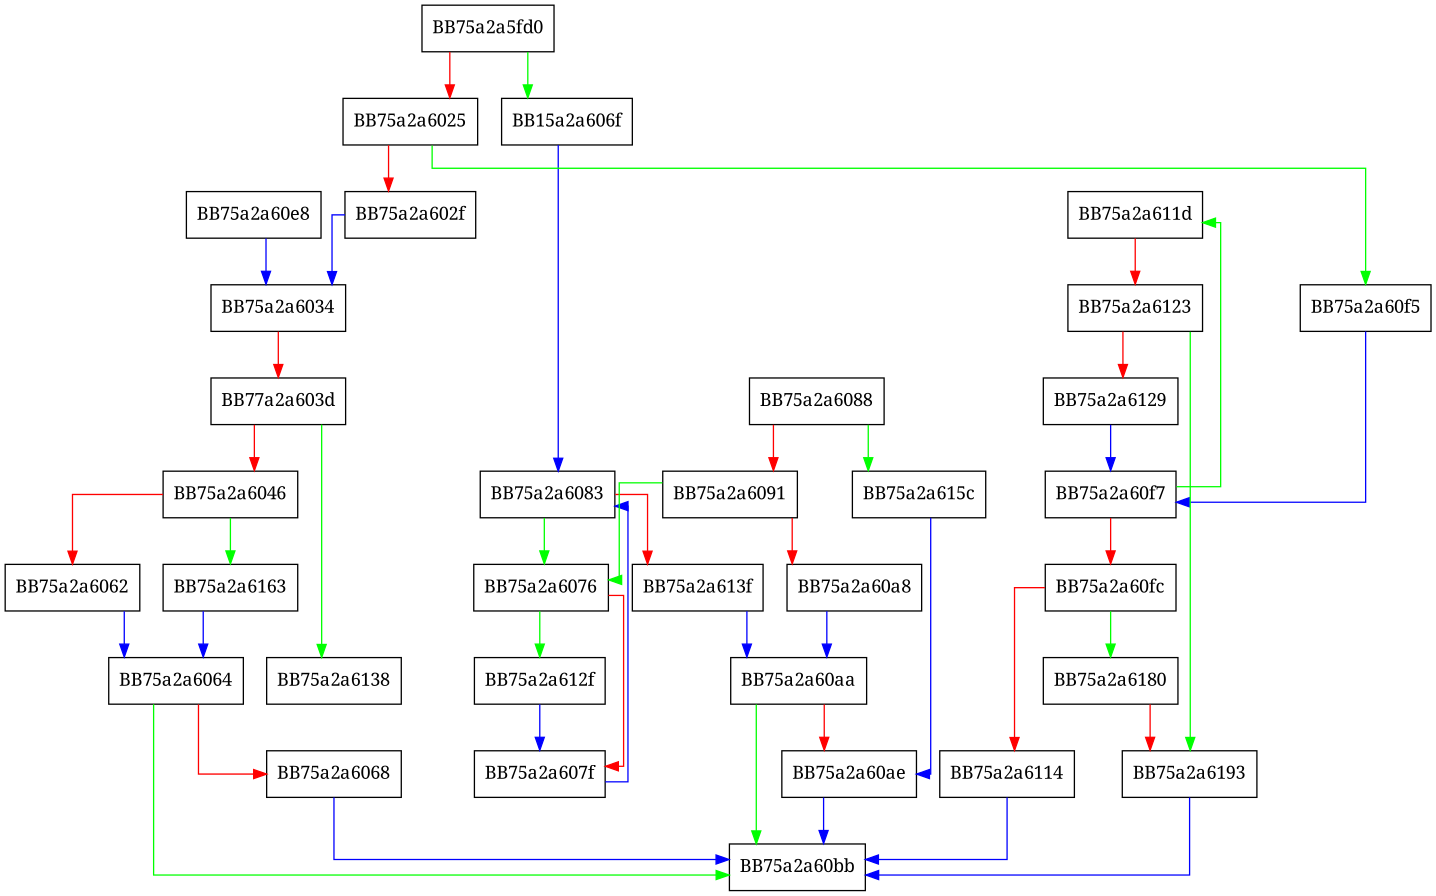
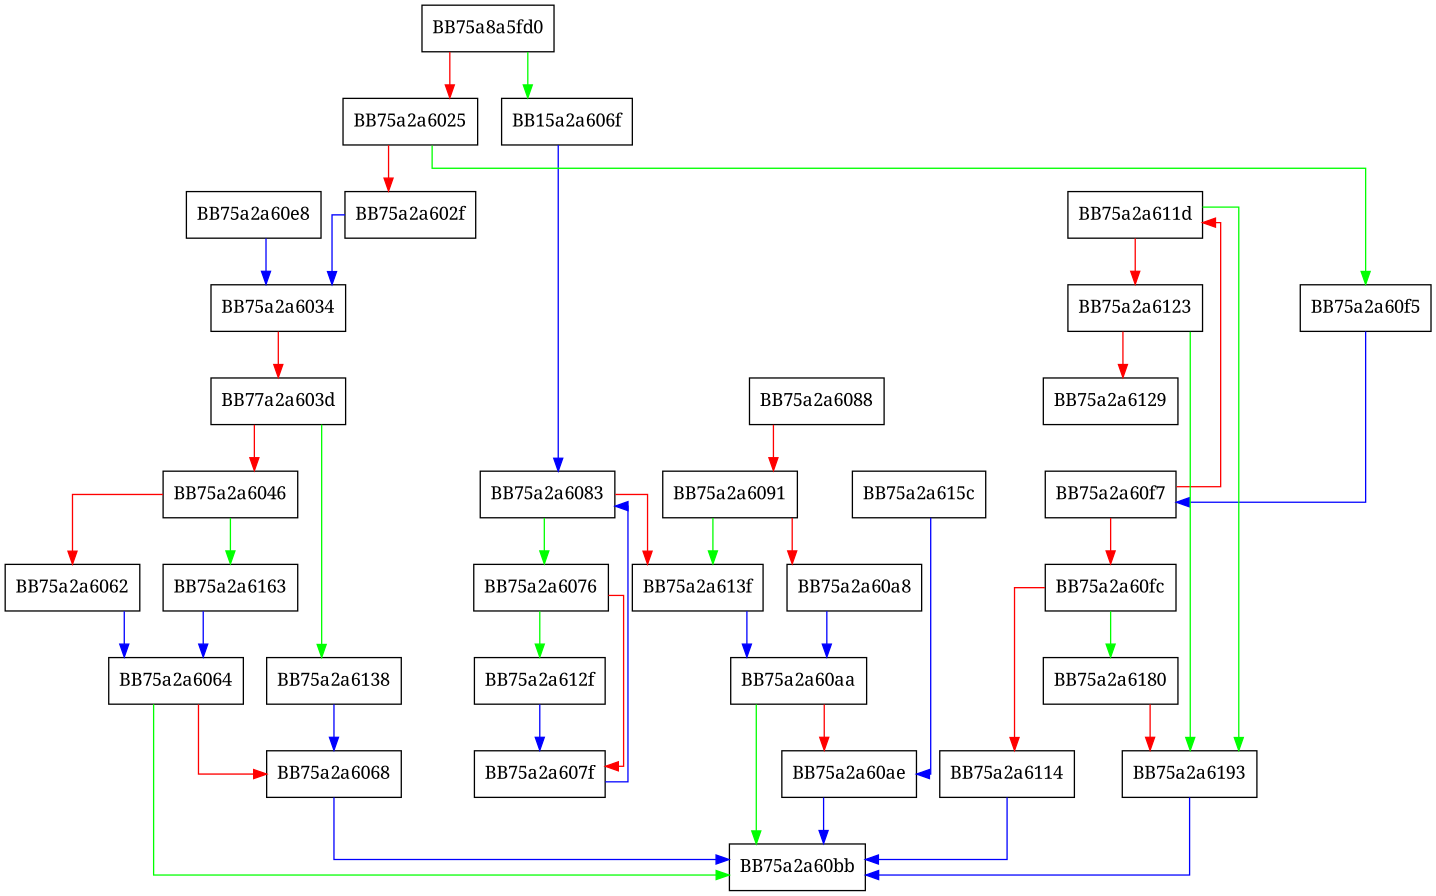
  digraph {
    fontname="Noto Serif"
    splines=ortho
    node [fontname="Noto Serif" shape=box]
    edge [color=blue fontname="Noto Serif"]
    n1 [label=BB15a2a606f]
-   BB75a2a5fd0
+   BB75a2a5fd0 [label=BB75a8a5fd0]
    BB75a2a6025
    BB75a2a6083
    BB75a2a60f5
    BB75a2a602f
    BB75a2a6076
    BB75a2a613f
    BB75a2a60f7
    BB75a2a6034
    BB75a2a611d
    BB75a2a60fc
    n13 [label=BB77a2a603d]
    BB75a2a6138
    BB75a2a6046
    BB75a2a6193
    BB75a2a60bb
    BB75a2a60e8
    BB75a2a6068
    BB75a2a6163
    BB75a2a6062
    BB75a2a6064
    BB75a2a612f
    BB75a2a607f
    BB75a2a6088
    BB75a2a615c
    BB75a2a6091
    BB75a2a60ae
    BB75a2a60a8
    BB75a2a60aa
    BB75a2a6123
    BB75a2a6180
    BB75a2a6114
    BB75a2a6129
    n1 -> BB75a2a6083
    BB75a2a5fd0 -> n1 [color=green]
    BB75a2a5fd0 -> BB75a2a6025 [color=red]
    BB75a2a6025 -> BB75a2a60f5 [color=green]
    BB75a2a6025 -> BB75a2a602f [color=red]
    BB75a2a6083 -> BB75a2a6076 [color=green]
    BB75a2a6083 -> BB75a2a613f [color=red]
    BB75a2a60f5 -> BB75a2a60f7
    BB75a2a602f -> BB75a2a6034
    BB75a2a6076 -> BB75a2a612f [color=green]
    BB75a2a6076 -> BB75a2a607f [color=red]
    BB75a2a613f -> BB75a2a60aa
-   BB75a2a60f7 -> BB75a2a611d [color=green]
+   BB75a2a60f7 -> BB75a2a611d [color=red]
    BB75a2a60f7 -> BB75a2a60fc [color=red]
    BB75a2a6034 -> n13 [color=red]
+   BB75a2a611d -> BB75a2a6193 [color=green]
    BB75a2a611d -> BB75a2a6123 [color=red]
    BB75a2a60fc -> BB75a2a6180 [color=green]
    BB75a2a60fc -> BB75a2a6114 [color=red]
    n13 -> BB75a2a6138 [color=green]
    n13 -> BB75a2a6046 [color=red]
+   BB75a2a6138 -> BB75a2a6068
    BB75a2a6046 -> BB75a2a6163 [color=green]
    BB75a2a6046 -> BB75a2a6062 [color=red]
    BB75a2a6193 -> BB75a2a60bb
    BB75a2a60e8 -> BB75a2a6034
    BB75a2a6068 -> BB75a2a60bb
    BB75a2a6163 -> BB75a2a6064
    BB75a2a6062 -> BB75a2a6064
    BB75a2a6064 -> BB75a2a60bb [color=green]
    BB75a2a6064 -> BB75a2a6068 [color=red]
    BB75a2a612f -> BB75a2a607f
    BB75a2a607f -> BB75a2a6083
-   BB75a2a6088 -> BB75a2a615c [color=green]
    BB75a2a6088 -> BB75a2a6091 [color=red]
    BB75a2a615c -> BB75a2a60ae
-   BB75a2a6091 -> BB75a2a6076 [color=green]
+   BB75a2a6091 -> BB75a2a613f [color=green]
    BB75a2a6091 -> BB75a2a60a8 [color=red]
    BB75a2a60ae -> BB75a2a60bb
    BB75a2a60a8 -> BB75a2a60aa
    BB75a2a60aa -> BB75a2a60bb [color=green]
    BB75a2a60aa -> BB75a2a60ae [color=red]
    BB75a2a6123 -> BB75a2a6193 [color=green]
    BB75a2a6123 -> BB75a2a6129 [color=red]
    BB75a2a6180 -> BB75a2a6193 [color=red]
    BB75a2a6114 -> BB75a2a60bb
-   BB75a2a6129 -> BB75a2a60f7
  }
